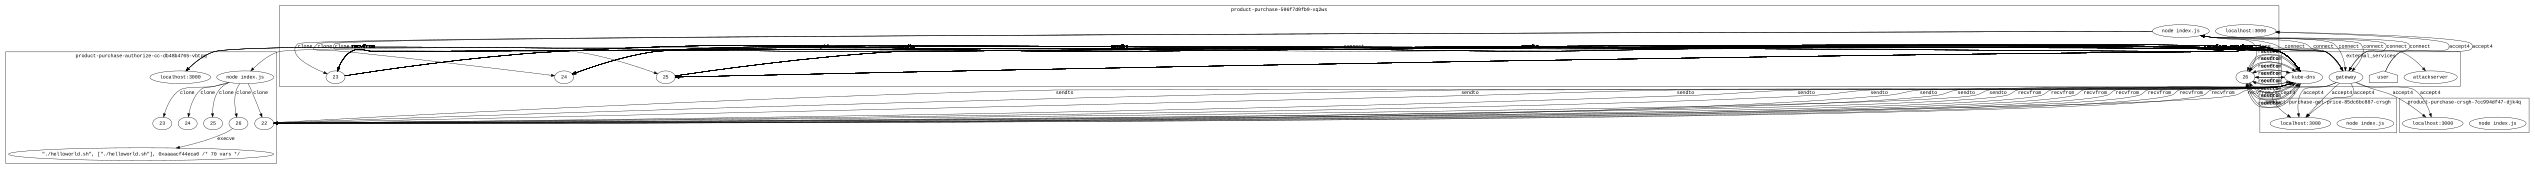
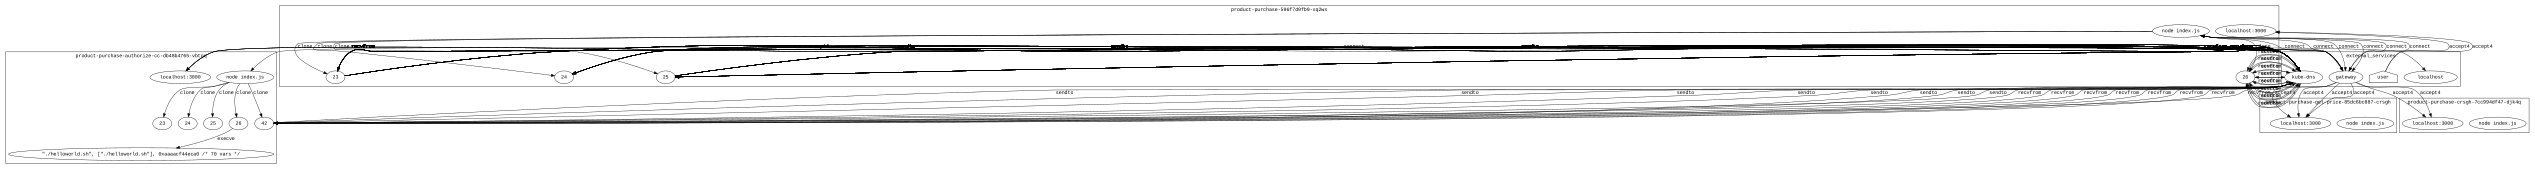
  digraph {
    fontname="Liberation Mono"
    node [fontname="Liberation Mono"]
    edge [fontname="Liberation Mono"]
    n1 [label="node index.js"]
-   n2 [label=22]
+   n2 [label=42]
    n3 [label=23]
    n4 [label=24]
    n5 [label=25]
    n6 [label=26]
    n7 [label="localhost:3000"]
    n8 [label="\"./helloworld.sh\", [\"./helloworld.sh\"], 0xaaaacf44eca0 /* 70 vars */"]
    n9 [label="node index.js"]
    n10 [label=23]
    n11 [label=24]
    n12 [label=25]
    n13 [label=26]
    n14 [label="localhost:3000"]
    n15 [label="node index.js"]
    n16 [label="localhost:3000"]
    n17 [label="node index.js"]
    n18 [label="localhost:3000"]
-   n19 [label=attackserver]
+   n19 [label=localhost]
    n20 [label="kube-dns"]
    n21 [label=gateway]
    user [shape=house]
    subgraph cluster_1 {
      label=" product-purchase-authorize-cc-db48b4765-vbtqq "
      n1
      n2
      n3
      n4
      n5
      n6
      n7
      n8
    }
    subgraph cluster_2 {
      label=" product-purchase-596f7d9fb9-xq2ws "
      n9
      n10
      n11
      n12
      n13
      n14
    }
    subgraph cluster_3 {
      label=" product-purchase-get-price-85dc6bc887-crsgh "
      n15
      n16
    }
    subgraph cluster_4 {
      label=" product-purchase-crsgh-7cc994df47-djk4q "
      n17
      n18
    }
    subgraph cluster_5 {
      label=external_services
      n19
      n20
      n21
      user
    }
    n1 -> n2 [label=clone]
    n1 -> n3 [label=clone]
    n1 -> n4 [label=clone]
    n1 -> n5 [label=clone]
    n1 -> n6 [label=clone]
    n1 -> n19 [dir=both label=connect]
    n2 -> n20 [label=sendto]
    n2 -> n20 [label=sendto]
    n2 -> n20 [label=sendto]
    n2 -> n20 [label=sendto]
    n2 -> n20 [label=sendto]
    n2 -> n20 [label=sendto]
    n2 -> n20 [label=sendto]
    n2 -> n20 [label=sendto]
    n6 -> n8 [label=execve]
    n9 -> n10 [label=clone]
    n9 -> n11 [label=clone]
    n9 -> n12 [label=clone]
    n9 -> n13 [label=clone]
    n9 -> n21 [dir=both label=connect]
    n9 -> n21 [dir=both label=connect]
    n9 -> n21 [dir=both label=connect]
    n9 -> n21 [dir=both label=connect]
    n9 -> n21 [dir=both label=connect]
    n9 -> n21 [dir=both label=connect]
    n10 -> n20 [label=sendto]
    n10 -> n20 [label=sendto]
    n10 -> n20 [label=sendto]
    n10 -> n20 [label=sendto]
    n10 -> n20 [label=sendto]
    n10 -> n20 [label=sendto]
    n10 -> n20 [label=sendto]
    n10 -> n20 [label=sendto]
    n10 -> n20 [label=sendto]
    n10 -> n20 [label=sendto]
    n10 -> n20 [label=sendto]
    n10 -> n20 [label=sendto]
    n10 -> n20 [label=sendto]
    n10 -> n20 [label=sendto]
    n10 -> n20 [label=sendto]
    n10 -> n20 [label=sendto]
    n11 -> n20 [label=sendto]
    n11 -> n20 [label=sendto]
    n11 -> n20 [label=sendto]
    n11 -> n20 [label=sendto]
    n11 -> n20 [label=sendto]
    n11 -> n20 [label=sendto]
    n11 -> n20 [label=sendto]
    n11 -> n20 [label=sendto]
    n12 -> n20 [label=sendto]
    n12 -> n20 [label=sendto]
    n12 -> n20 [label=sendto]
    n12 -> n20 [label=sendto]
    n12 -> n20 [label=sendto]
    n12 -> n20 [label=sendto]
    n12 -> n20 [label=sendto]
    n12 -> n20 [label=sendto]
    n12 -> n20 [label=sendto]
    n12 -> n20 [label=sendto]
    n12 -> n20 [label=sendto]
    n12 -> n20 [label=sendto]
    n12 -> n20 [label=sendto]
    n12 -> n20 [label=sendto]
    n12 -> n20 [label=sendto]
    n12 -> n20 [label=sendto]
    n13 -> n20 [label=sendto]
    n13 -> n20 [label=sendto]
    n13 -> n20 [label=sendto]
    n13 -> n20 [label=sendto]
    n13 -> n20 [label=sendto]
    n13 -> n20 [label=sendto]
    n13 -> n20 [label=sendto]
    n13 -> n20 [label=sendto]
    n20 -> n2 [label=recvfrom]
    n20 -> n2 [label=recvfrom]
    n20 -> n2 [label=recvfrom]
    n20 -> n2 [label=recvfrom]
    n20 -> n2 [label=recvfrom]
    n20 -> n2 [label=recvfrom]
    n20 -> n2 [label=recvfrom]
    n20 -> n2 [label=recvfrom]
    n20 -> n10 [label=recvfrom]
    n20 -> n10 [label=recvfrom]
    n20 -> n10 [label=recvfrom]
    n20 -> n10 [label=recvfrom]
    n20 -> n10 [label=recvfrom]
    n20 -> n10 [label=recvfrom]
    n20 -> n10 [label=recvfrom]
    n20 -> n10 [label=recvfrom]
    n20 -> n10 [label=recvfrom]
    n20 -> n10 [label=recvfrom]
    n20 -> n10 [label=recvfrom]
    n20 -> n10 [label=recvfrom]
    n20 -> n10 [label=recvfrom]
    n20 -> n10 [label=recvfrom]
    n20 -> n10 [label=recvfrom]
    n20 -> n10 [label=recvfrom]
    n20 -> n11 [label=recvfrom]
    n20 -> n11 [label=recvfrom]
    n20 -> n11 [label=recvfrom]
    n20 -> n11 [label=recvfrom]
    n20 -> n11 [label=recvfrom]
    n20 -> n11 [label=recvfrom]
    n20 -> n11 [label=recvfrom]
    n20 -> n11 [label=recvfrom]
    n20 -> n12 [label=recvfrom]
    n20 -> n12 [label=recvfrom]
    n20 -> n12 [label=recvfrom]
    n20 -> n12 [label=recvfrom]
    n20 -> n12 [label=recvfrom]
    n20 -> n12 [label=recvfrom]
    n20 -> n12 [label=recvfrom]
    n20 -> n12 [label=recvfrom]
    n20 -> n12 [label=recvfrom]
    n20 -> n12 [label=recvfrom]
    n20 -> n12 [label=recvfrom]
    n20 -> n12 [label=recvfrom]
    n20 -> n12 [label=recvfrom]
    n20 -> n12 [label=recvfrom]
    n20 -> n12 [label=recvfrom]
    n20 -> n12 [label=recvfrom]
    n20 -> n13 [label=recvfrom]
    n20 -> n13 [label=recvfrom]
    n20 -> n13 [label=recvfrom]
    n20 -> n13 [label=recvfrom]
    n20 -> n13 [label=recvfrom]
    n20 -> n13 [label=recvfrom]
    n20 -> n13 [label=recvfrom]
    n20 -> n13 [label=recvfrom]
    n21 -> n7 [label=accept4]
    n21 -> n7 [label=accept4]
    n21 -> n7 [label=accept4]
    n21 -> n7 [label=accept4]
    n21 -> n16 [label=accept4]
    n21 -> n16 [label=accept4]
    n21 -> n16 [label=accept4]
    n21 -> n16 [label=accept4]
    n21 -> n18 [label=accept4]
    n21 -> n18 [label=accept4]
    user -> n14 [label=accept4]
    user -> n14 [label=accept4]
  }
